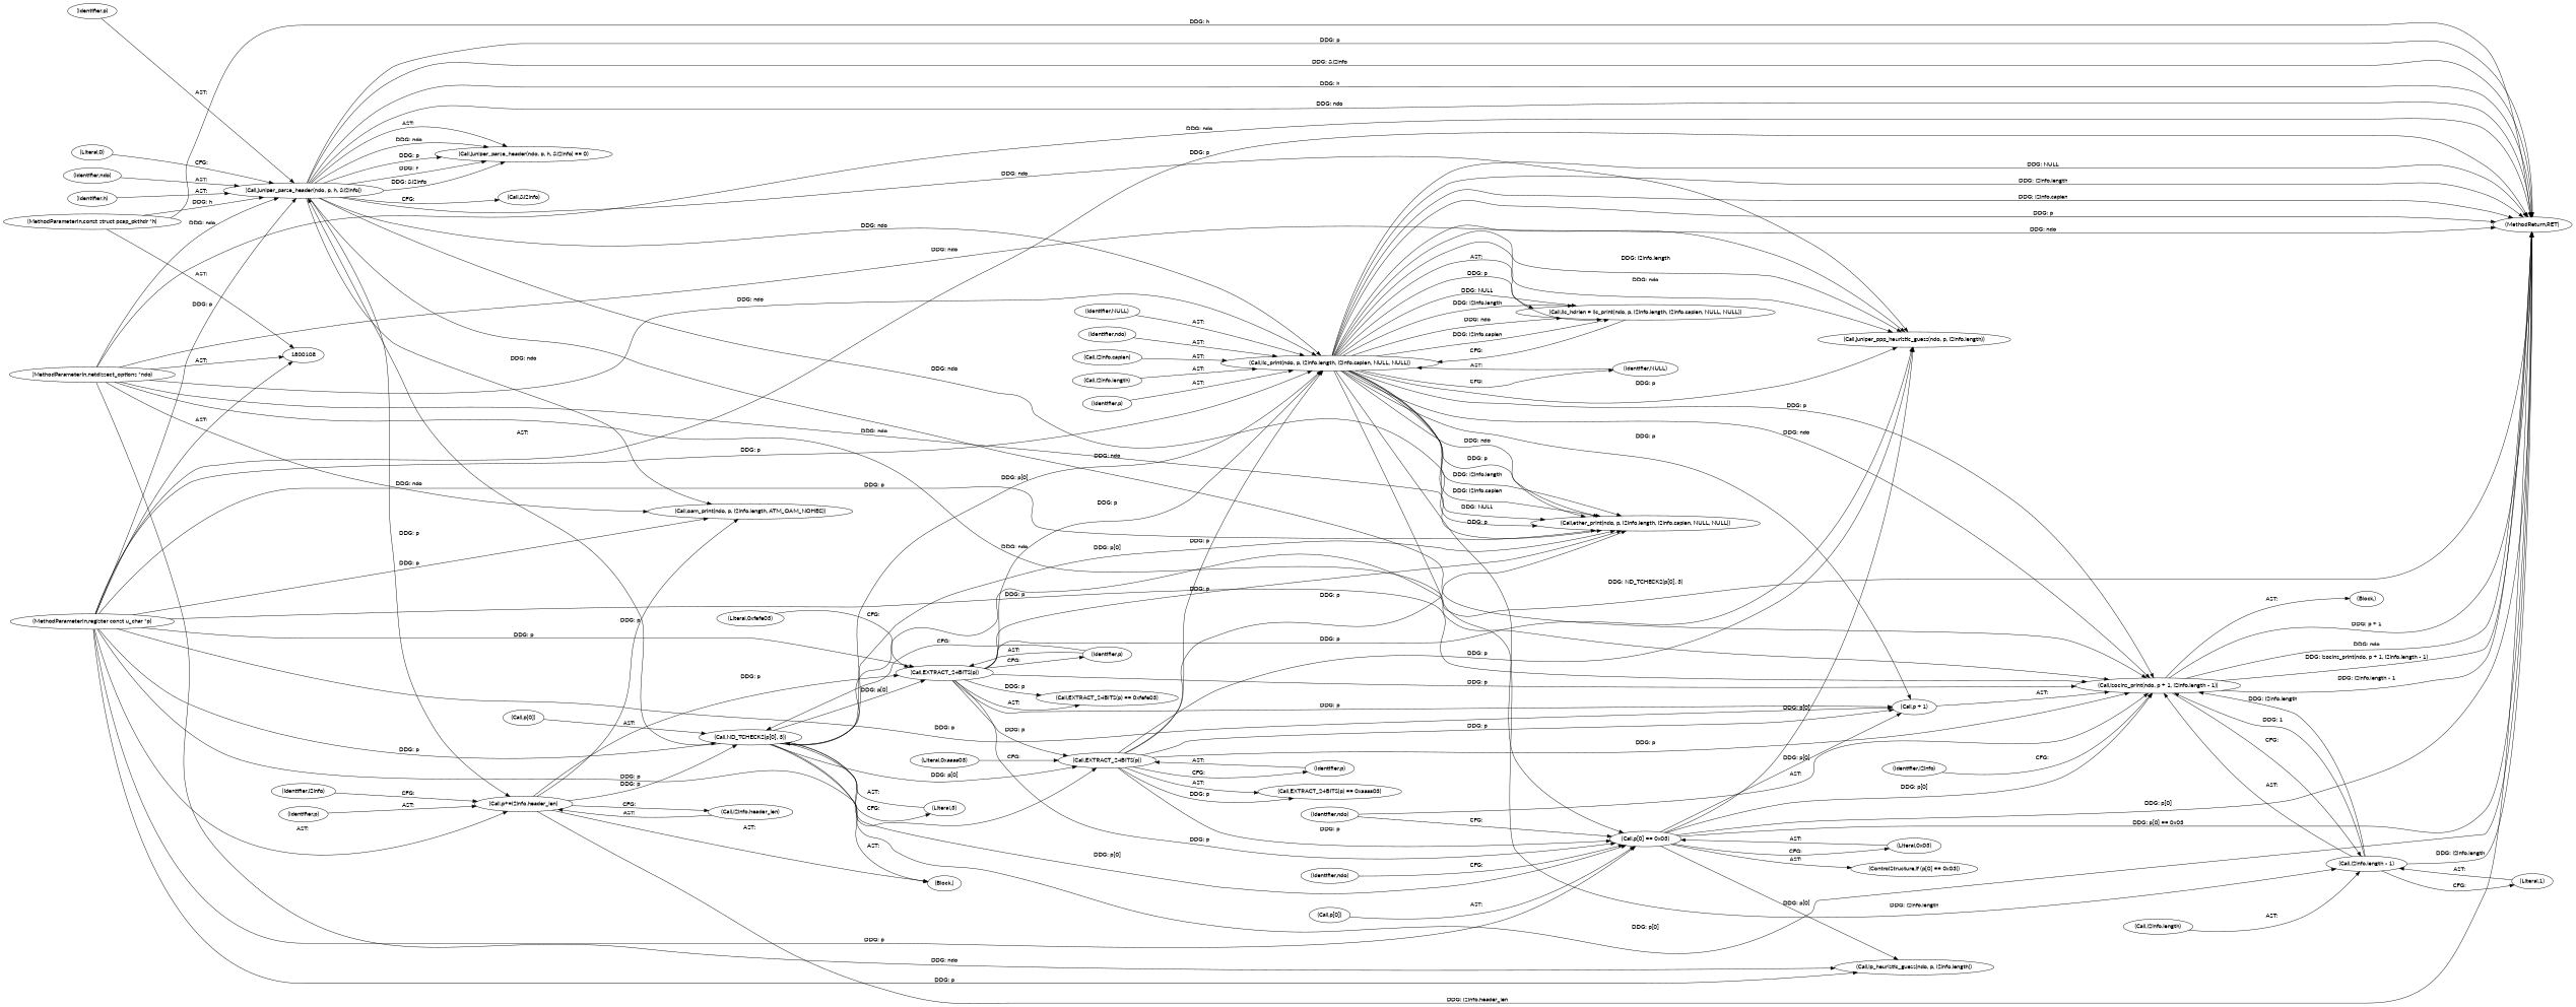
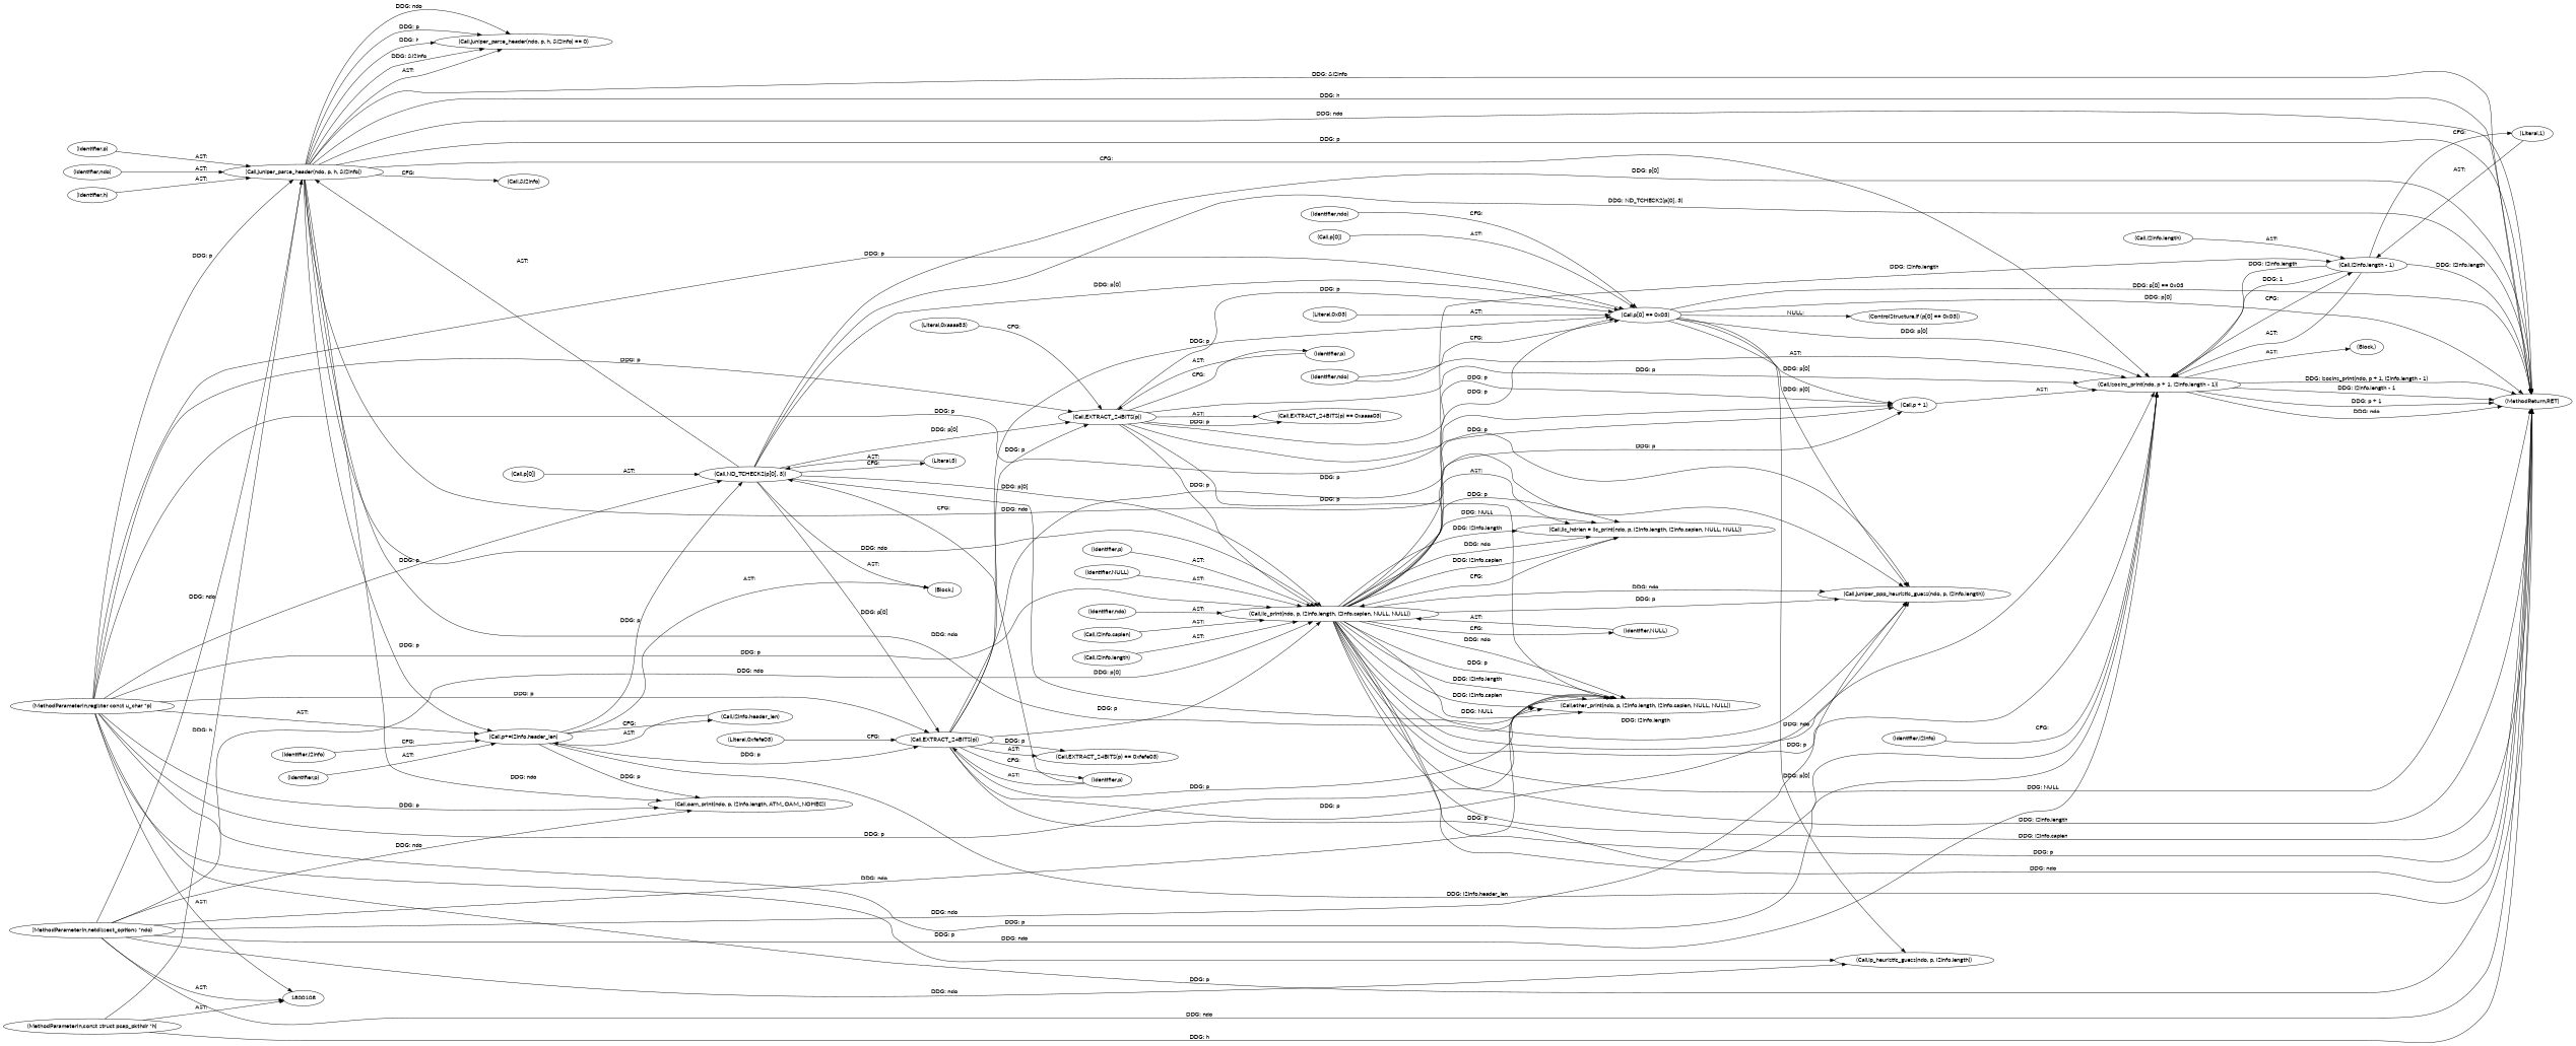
  digraph {
    fontname=Lato
    rankdir=LR
    node [fontname=Lato]
    edge [fontname=Lato]
    n1 [label="(Call,isoclns_print(ndo, p + 1, l2info.length - 1))"]
    n2 [label="(Call,l2info.length - 1)"]
    n3 [label="(Block,)"]
    n4 [label="(MethodReturn,RET)"]
    n5 [label="(Literal,1)"]
    n6 [label="(Call,juniper_parse_header(ndo, p, h, &l2info))"]
    n7 [label="(Call,llc_print(ndo, p, l2info.length, l2info.caplen, NULL, NULL))"]
    n8 [label="(Call,p+=l2info.header_len)"]
    n9 [label="(Call,&l2info)"]
    n10 [label="(Call,juniper_parse_header(ndo, p, h, &l2info) == 0)"]
    n11 [label="(Call,oam_print(ndo, p, l2info.length, ATM_OAM_NOHEC))"]
    n12 [label="(Call,ether_print(ndo, p, l2info.length, l2info.caplen, NULL, NULL))"]
    n13 [label="(Call,juniper_ppp_heuristic_guess(ndo, p, l2info.length))"]
    n14 [label="(Call,p[0] == 0x03)"]
    n15 [label="(Call,p + 1)"]
    n16 [label="(Call,llc_hdrlen = llc_print(ndo, p, l2info.length, l2info.caplen, NULL, NULL))"]
    n17 [label="(Identifier,NULL)"]
    n18 [label="(Call,ND_TCHECK2(p[0], 3))"]
    n19 [label="(Call,EXTRACT_24BITS(p))"]
    n20 [label="(Block,)"]
    n21 [label="(Call,l2info.header_len)"]
    n22 [label="(MethodParameterIn,netdissect_options *ndo)"]
    n23 [label="(Call,ip_heuristic_guess(ndo, p, l2info.length))"]
    n24 [label=1800108]
    n25 [label="(MethodParameterIn,register const u_char *p)"]
    n26 [label="(Call,EXTRACT_24BITS(p))"]
    n27 [label="(Literal,3)"]
    n28 [label="(Call,EXTRACT_24BITS(p) == 0xfefe03)"]
    n29 [label="(Identifier,p)"]
    n30 [label="(Call,EXTRACT_24BITS(p) == 0xaaaa03)"]
    n31 [label="(Identifier,p)"]
    n32 [label="(ControlStructure,if (p[0] == 0x03))"]
    n33 [label="(Literal,0x03)"]
    n34 [label="(MethodParameterIn,const struct pcap_pkthdr *h)"]
    n35 [label="(Call,l2info.length)"]
    n36 [label="(Identifier,l2info)"]
    n37 [label="(Identifier,p)"]
    n38 [label="(Identifier,ndo)"]
-   n39 [label="(Literal,0xaaaa03)"]
+   n39 [label="(Literal,0xaaaa83)"]
    n40 [label="(Identifier,p)"]
    n41 [label="(Call,p[0])"]
    n42 [label="(Identifier,NULL)"]
    n43 [label="(Identifier,ndo)"]
    n44 [label="(Call,l2info.caplen)"]
-   n45 [label="(Literal,0)"]
    n46 [label="(Literal,0xfefe03)"]
    n47 [label="(Identifier,ndo)"]
    n48 [label="(Identifier,ndo)"]
    n49 [label="(Identifier,h)"]
    n50 [label="(Identifier,l2info)"]
    n51 [label="(Call,p[0])"]
    n52 [label="(Call,l2info.length)"]
    n53 [label="(Identifier,p)"]
    n1 -> n2 [label="CFG: "]
    n1 -> n3 [label="AST: "]
    n1 -> n4 [label="DDG: isoclns_print(ndo, p + 1, l2info.length - 1)"]
    n1 -> n4 [label="DDG: l2info.length - 1"]
    n1 -> n4 [label="DDG: p + 1"]
    n1 -> n4 [label="DDG: ndo"]
    n2 -> n1 [label="AST: "]
    n2 -> n1 [label="DDG: l2info.length"]
    n2 -> n1 [label="DDG: 1"]
    n2 -> n4 [label="DDG: l2info.length"]
    n2 -> n5 [label="CFG: "]
    n5 -> n2 [label="AST: "]
-   n6 -> n1 [label="DDG: ndo"]
+   n6 -> n1 [label="CFG: "]
    n6 -> n4 [label="DDG: &l2info"]
    n6 -> n4 [label="DDG: h"]
    n6 -> n4 [label="DDG: ndo"]
    n6 -> n4 [label="DDG: p"]
    n6 -> n7 [label="DDG: ndo"]
    n6 -> n8 [label="DDG: p"]
    n6 -> n9 [label="CFG: "]
    n6 -> n10 [label="AST: "]
    n6 -> n10 [label="DDG: ndo"]
    n6 -> n10 [label="DDG: p"]
    n6 -> n10 [label="DDG: h"]
    n6 -> n10 [label="DDG: &l2info"]
    n6 -> n11 [label="DDG: ndo"]
    n6 -> n12 [label="DDG: ndo"]
    n6 -> n13 [label="DDG: ndo"]
    n7 -> n1 [label="DDG: ndo"]
    n7 -> n1 [label="DDG: p"]
    n7 -> n2 [label="DDG: l2info.length"]
    n7 -> n4 [label="DDG: NULL"]
    n7 -> n4 [label="DDG: l2info.length"]
    n7 -> n4 [label="DDG: l2info.caplen"]
    n7 -> n4 [label="DDG: p"]
    n7 -> n4 [label="DDG: ndo"]
    n7 -> n12 [label="DDG: ndo"]
    n7 -> n12 [label="DDG: p"]
    n7 -> n12 [label="DDG: l2info.length"]
    n7 -> n12 [label="DDG: l2info.caplen"]
    n7 -> n12 [label="DDG: NULL"]
    n7 -> n13 [label="DDG: ndo"]
    n7 -> n13 [label="DDG: p"]
    n7 -> n13 [label="DDG: l2info.length"]
    n7 -> n14 [label="DDG: p"]
    n7 -> n15 [label="DDG: p"]
    n7 -> n16 [label="AST: "]
    n7 -> n16 [label="DDG: p"]
    n7 -> n16 [label="DDG: NULL"]
    n7 -> n16 [label="DDG: l2info.length"]
    n7 -> n16 [label="DDG: ndo"]
    n7 -> n16 [label="DDG: l2info.caplen"]
    n7 -> n17 [label="CFG: "]
    n8 -> n4 [label="DDG: l2info.header_len"]
    n8 -> n11 [label="DDG: p"]
    n8 -> n18 [label="DDG: p"]
    n8 -> n19 [label="DDG: p"]
    n8 -> n20 [label="AST: "]
    n8 -> n21 [label="CFG: "]
    n14 -> n1 [label="DDG: p[0]"]
    n14 -> n4 [label="DDG: p[0] == 0x03"]
    n14 -> n4 [label="DDG: p[0]"]
    n14 -> n13 [label="DDG: p[0]"]
    n14 -> n15 [label="DDG: p[0]"]
    n14 -> n23 [label="DDG: p[0]"]
-   n14 -> n32 [label="AST: "]
-   n14 -> n33 [label="CFG: "]
+   n14 -> n32 [label="NULL: "]
    n15 -> n1 [label="AST: "]
    n16 -> n7 [label="CFG: "]
    n17 -> n7 [label="AST: "]
    n18 -> n4 [label="DDG: ND_TCHECK2(p[0], 3)"]
    n18 -> n4 [label="DDG: p[0]"]
    n18 -> n6 [label="AST: "]
    n18 -> n7 [label="DDG: p[0]"]
    n18 -> n12 [label="DDG: p[0]"]
    n18 -> n14 [label="DDG: p[0]"]
    n18 -> n19 [label="DDG: p[0]"]
    n18 -> n20 [label="AST: "]
    n18 -> n26 [label="DDG: p[0]"]
    n18 -> n27 [label="CFG: "]
    n19 -> n1 [label="DDG: p"]
    n19 -> n7 [label="DDG: p"]
    n19 -> n12 [label="DDG: p"]
    n19 -> n13 [label="DDG: p"]
    n19 -> n14 [label="DDG: p"]
    n19 -> n15 [label="DDG: p"]
    n19 -> n26 [label="DDG: p"]
    n19 -> n28 [label="AST: "]
    n19 -> n28 [label="DDG: p"]
    n19 -> n29 [label="CFG: "]
    n21 -> n8 [label="AST: "]
    n22 -> n1 [label="DDG: ndo"]
    n22 -> n4 [label="DDG: ndo"]
    n22 -> n6 [label="DDG: ndo"]
    n22 -> n7 [label="DDG: ndo"]
    n22 -> n11 [label="DDG: ndo"]
    n22 -> n12 [label="DDG: ndo"]
    n22 -> n13 [label="DDG: ndo"]
    n22 -> n23 [label="DDG: ndo"]
    n22 -> n24 [label="AST: "]
    n25 -> n1 [label="DDG: p"]
    n25 -> n4 [label="DDG: p"]
    n25 -> n6 [label="DDG: p"]
    n25 -> n7 [label="DDG: p"]
    n25 -> n8 [label="AST: "]
    n25 -> n11 [label="DDG: p"]
    n25 -> n12 [label="DDG: p"]
    n25 -> n14 [label="DDG: p"]
    n25 -> n15 [label="DDG: p"]
    n25 -> n18 [label="DDG: p"]
    n25 -> n19 [label="DDG: p"]
    n25 -> n23 [label="DDG: p"]
    n25 -> n24 [label="AST: "]
    n25 -> n26 [label="DDG: p"]
    n26 -> n1 [label="DDG: p"]
    n26 -> n7 [label="DDG: p"]
    n26 -> n12 [label="DDG: p"]
    n26 -> n13 [label="DDG: p"]
    n26 -> n14 [label="DDG: p"]
    n26 -> n15 [label="DDG: p"]
    n26 -> n30 [label="AST: "]
    n26 -> n30 [label="DDG: p"]
    n26 -> n31 [label="CFG: "]
    n27 -> n18 [label="AST: "]
    n29 -> n18 [label="CFG: "]
    n29 -> n19 [label="AST: "]
    n31 -> n26 [label="AST: "]
    n33 -> n14 [label="AST: "]
    n34 -> n4 [label="DDG: h"]
    n34 -> n6 [label="DDG: h"]
    n34 -> n24 [label="AST: "]
    n35 -> n2 [label="AST: "]
    n36 -> n1 [label="CFG: "]
    n37 -> n6 [label="AST: "]
    n38 -> n14 [label="CFG: "]
    n39 -> n26 [label="CFG: "]
    n40 -> n7 [label="AST: "]
    n41 -> n18 [label="AST: "]
    n42 -> n7 [label="AST: "]
    n43 -> n7 [label="AST: "]
    n44 -> n7 [label="AST: "]
-   n45 -> n6 [label="CFG: "]
    n46 -> n19 [label="CFG: "]
    n47 -> n1 [label="AST: "]
    n47 -> n14 [label="CFG: "]
    n48 -> n6 [label="AST: "]
    n49 -> n6 [label="AST: "]
    n50 -> n8 [label="CFG: "]
    n51 -> n14 [label="AST: "]
    n52 -> n7 [label="AST: "]
    n53 -> n8 [label="AST: "]
  }
